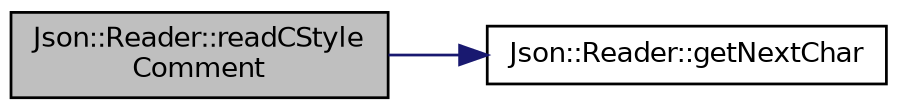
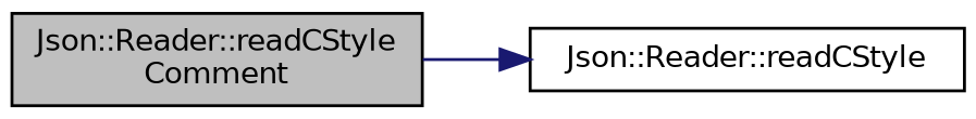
  digraph {
    rankdir=LR
    node [color=black fontname=Helvetica fontsize=10 shape=record style=filled]
    n1 [fillcolor=grey75 fontcolor=black height=0.2 label="Json::Reader::readCStyle\lComment" width=0.4]
-   n2 [fillcolor=white height=0.2 label="Json::Reader::getNextChar" width=0.4]
+   n2 [fillcolor=white height=0.2 label="Json::Reader::readCStyle" width=0.4]
    n1 -> n2 [color=midnightblue fontname=Helvetica fontsize=10 labelfontname=Helvetica labelfontsize=10 style=solid]
  }
